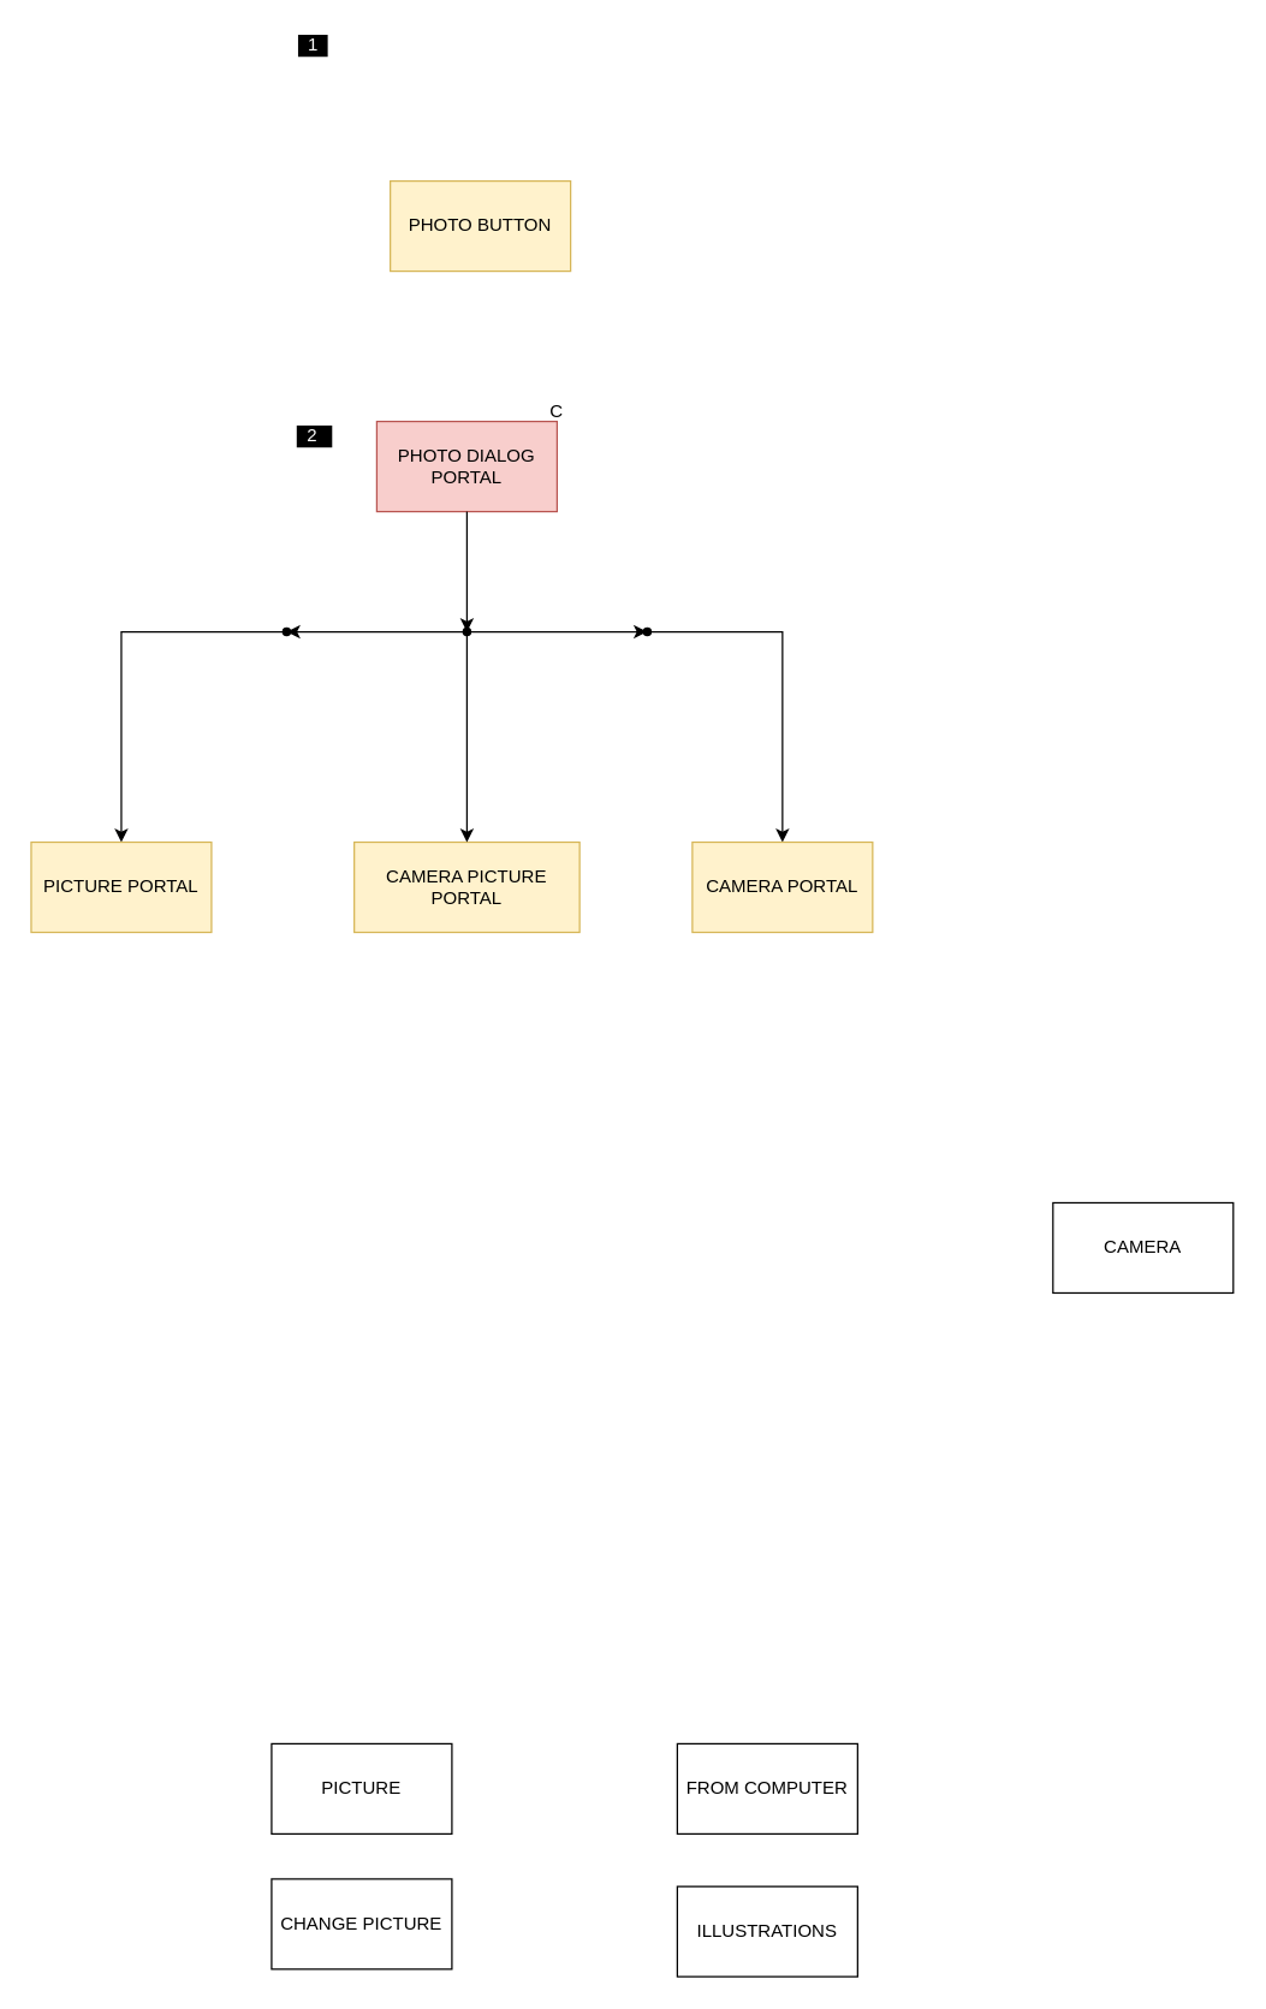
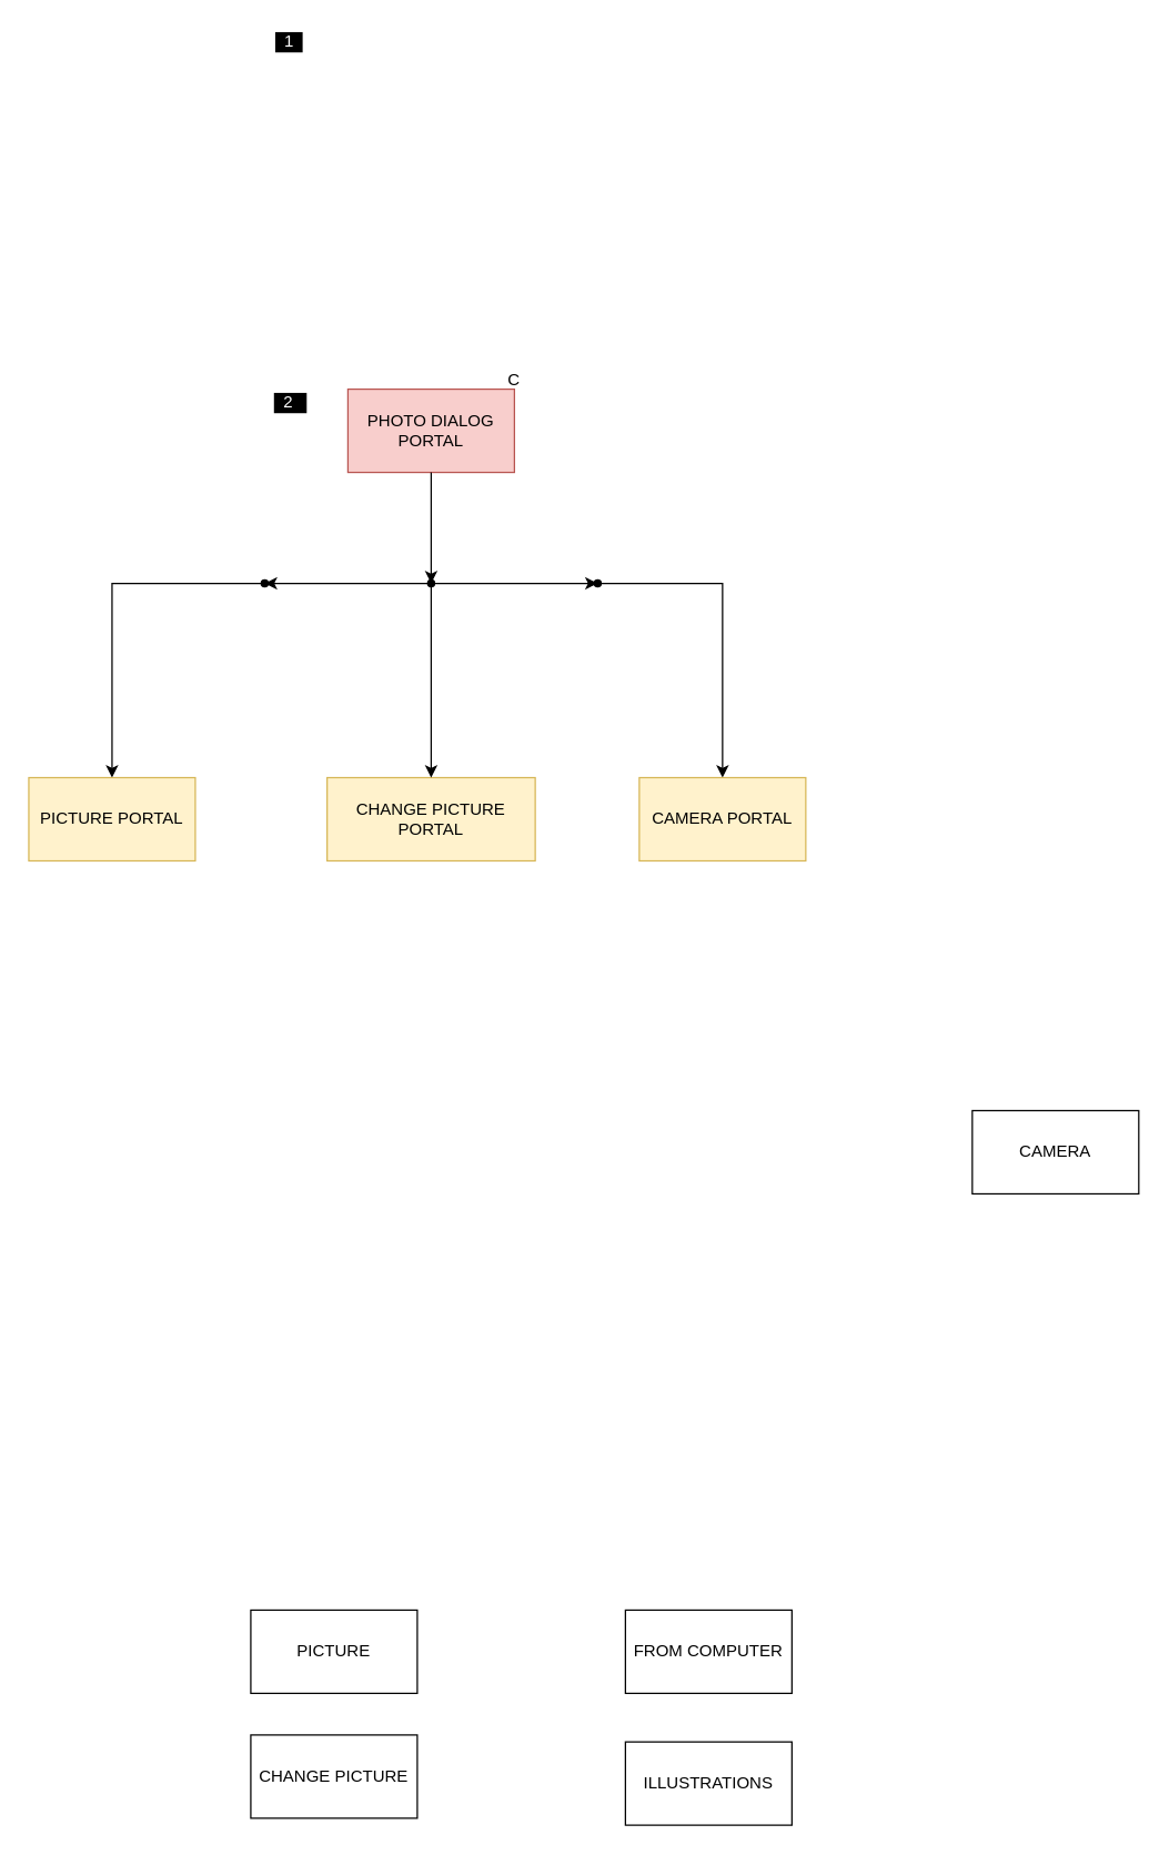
  <mxCell id="0" />
  <mxCell id="1" parent="0" />
  <mxCell id="2" value="PICTURE" style="rounded=0;whiteSpace=wrap;html=1;" vertex="1" parent="1"><mxGeometry x="180" y="1160" width="120" height="60" as="geometry" /></mxCell>
  <mxCell id="3" value="CHANGE PICTURE" style="rounded=0;whiteSpace=wrap;html=1;" vertex="1" parent="1"><mxGeometry x="180" y="1250" width="120" height="60" as="geometry" /></mxCell>
  <mxCell id="4" value="FROM COMPUTER" style="rounded=0;whiteSpace=wrap;html=1;" vertex="1" parent="1"><mxGeometry x="450" y="1160" width="120" height="60" as="geometry" /></mxCell>
  <mxCell id="5" value="ILLUSTRATIONS" style="rounded=0;whiteSpace=wrap;html=1;" vertex="1" parent="1"><mxGeometry x="450" y="1255" width="120" height="60" as="geometry" /></mxCell>
  <mxCell id="6" value="CAMERA" style="rounded=0;whiteSpace=wrap;html=1;" vertex="1" parent="1"><mxGeometry x="700" y="800" width="120" height="60" as="geometry" /></mxCell>
  <mxCell id="7" value="C" style="group" vertex="1" connectable="0" parent="1"><mxGeometry x="250" y="260" width="240" height="800" as="geometry" /></mxCell>
  <mxCell id="8" value="" style="group" vertex="1" connectable="0" parent="7"><mxGeometry y="20" width="140" height="320" as="geometry" /></mxCell>
  <mxCell id="9" value="PHOTO DIALOG PORTAL" style="rounded=0;whiteSpace=wrap;html=1;fillColor=#f8cecc;strokeColor=#b85450;" vertex="1" parent="8"><mxGeometry width="120" height="60" as="geometry" /></mxCell>
- <mxCell id="10" value="CAMERA PICTURE PORTAL" style="whiteSpace=wrap;html=1;sketch=0;rounded=0;fillColor=#fff2cc;strokeColor=#d6b656;" vertex="1" parent="8"><mxGeometry x="-15" y="280" width="150" height="60" as="geometry" /></mxCell>
+ <mxCell id="10" value="CHANGE PICTURE PORTAL" style="whiteSpace=wrap;html=1;sketch=0;rounded=0;fillColor=#fff2cc;strokeColor=#d6b656;" vertex="1" parent="8"><mxGeometry x="-15" y="280" width="150" height="60" as="geometry" /></mxCell>
  <mxCell id="11" value="" style="edgeStyle=orthogonalEdgeStyle;rounded=0;orthogonalLoop=1;jettySize=auto;html=1;" edge="1" parent="1" source="14" target="17"><mxGeometry relative="1" as="geometry" /></mxCell>
  <mxCell id="12" value="" style="edgeStyle=orthogonalEdgeStyle;rounded=0;orthogonalLoop=1;jettySize=auto;html=1;" edge="1" parent="1" source="14" target="19"><mxGeometry relative="1" as="geometry" /></mxCell>
  <mxCell id="13" value="" style="edgeStyle=orthogonalEdgeStyle;rounded=0;orthogonalLoop=1;jettySize=auto;html=1;" edge="1" parent="1" source="14" target="10"><mxGeometry relative="1" as="geometry" /></mxCell>
  <mxCell id="14" value="" style="shape=waypoint;sketch=0;size=6;pointerEvents=1;points=[];fillColor=default;resizable=0;rotatable=0;perimeter=centerPerimeter;snapToPoint=1;rounded=0;" vertex="1" parent="1"><mxGeometry x="290" y="400" width="40" height="40" as="geometry" /></mxCell>
  <mxCell id="15" value="" style="edgeStyle=orthogonalEdgeStyle;rounded=0;orthogonalLoop=1;jettySize=auto;html=1;" edge="1" parent="1" source="9" target="14"><mxGeometry relative="1" as="geometry" /></mxCell>
  <mxCell id="16" value="" style="edgeStyle=orthogonalEdgeStyle;rounded=0;orthogonalLoop=1;jettySize=auto;html=1;" edge="1" parent="1" source="17" target="21"><mxGeometry relative="1" as="geometry" /></mxCell>
  <mxCell id="17" value="" style="shape=waypoint;sketch=0;size=6;pointerEvents=1;points=[];fillColor=default;resizable=0;rotatable=0;perimeter=centerPerimeter;snapToPoint=1;rounded=0;" vertex="1" parent="1"><mxGeometry x="410" y="400" width="40" height="40" as="geometry" /></mxCell>
  <mxCell id="18" value="" style="edgeStyle=orthogonalEdgeStyle;rounded=0;orthogonalLoop=1;jettySize=auto;html=1;" edge="1" parent="1" source="19" target="20"><mxGeometry relative="1" as="geometry" /></mxCell>
  <mxCell id="19" value="" style="shape=waypoint;sketch=0;size=6;pointerEvents=1;points=[];fillColor=default;resizable=0;rotatable=0;perimeter=centerPerimeter;snapToPoint=1;rounded=0;" vertex="1" parent="1"><mxGeometry x="170" y="400" width="40" height="40" as="geometry" /></mxCell>
  <mxCell id="20" value="PICTURE PORTAL" style="rounded=0;whiteSpace=wrap;html=1;sketch=0;fillColor=#fff2cc;strokeColor=#d6b656;" vertex="1" parent="1"><mxGeometry x="20" y="560" width="120" height="60" as="geometry" /></mxCell>
  <mxCell id="21" value="CAMERA PORTAL" style="whiteSpace=wrap;html=1;sketch=0;rounded=0;fillColor=#fff2cc;strokeColor=#d6b656;" vertex="1" parent="1"><mxGeometry x="460" y="560" width="120" height="60" as="geometry" /></mxCell>
  <mxCell id="22" value="" style="group" vertex="1" connectable="0" parent="1"><mxGeometry x="169" y="20" width="210" height="160" as="geometry" /></mxCell>
  <mxCell id="23" value="" style="group" vertex="1" connectable="0" parent="22"><mxGeometry x="90" width="120" height="160" as="geometry" /></mxCell>
- <mxCell id="24" value="PHOTO BUTTON" style="rounded=0;whiteSpace=wrap;html=1;fillColor=#fff2cc;strokeColor=#d6b656;" vertex="1" parent="23"><mxGeometry y="100" width="120" height="60" as="geometry" /></mxCell>
  <mxCell id="25" value="&amp;nbsp; 1&amp;nbsp;&amp;nbsp;" style="text;html=1;strokeColor=none;fillColor=none;align=center;verticalAlign=middle;whiteSpace=wrap;overflow=hidden;labelBackgroundColor=#000000;fontColor=#FFFFFF;" vertex="1" parent="22"><mxGeometry x="-1" width="80" height="20" as="geometry" /></mxCell>
  <mxCell id="26" value="&amp;nbsp; 2&amp;nbsp; &amp;nbsp;" style="text;html=1;strokeColor=none;fillColor=none;align=center;verticalAlign=middle;whiteSpace=wrap;overflow=hidden;labelBackgroundColor=#000000;fontColor=#FFFFFF;border-radius:50%;labelBorderColor=none;" vertex="1" parent="1"><mxGeometry x="169" y="270" width="80" height="40" as="geometry" /></mxCell>
